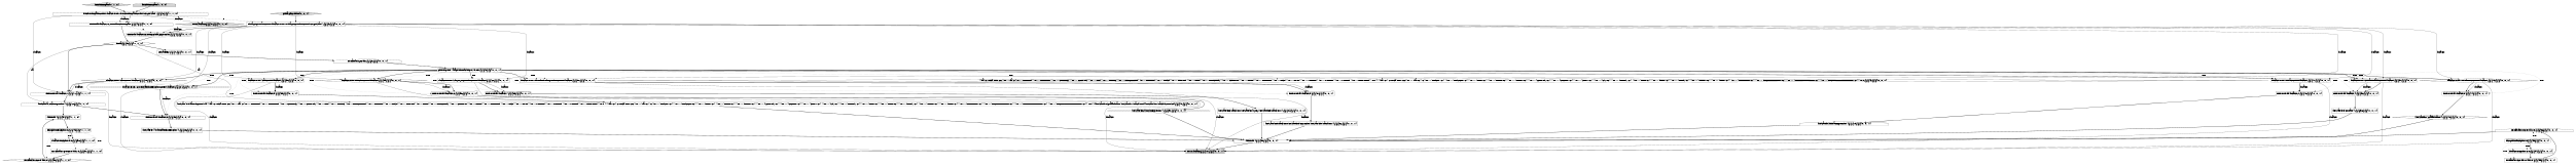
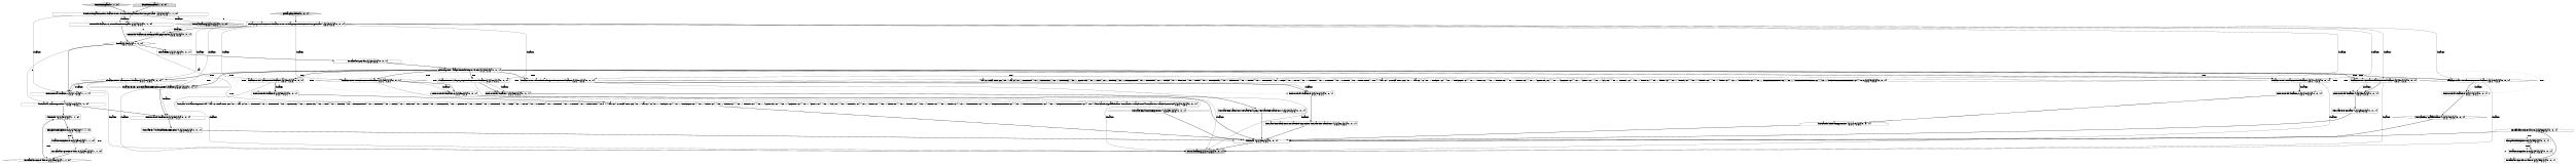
  digraph {
    node [fillcolor=white shape=folder style=filled]
    edge [style=bold]
    n1 [fillcolor=lightgray label="functionTemplate['0', '1', '0']" shape=diamond]
    n2 [label="FunctionTemplateContext _localctx = new FunctionTemplateContext(_ctx,getState())@@@3@@@['1', '1', '0']" shape=house]
    n3 [label="enterOuterAlt(_localctx,1)@@@11@@@['1', '1', '1']" shape=house]
    n4 [fillcolor=lightgray label="return _localctx@@@57@@@['1', '1', '0']" shape=diamond]
    n5 [label="PrimaryExpressionContext _localctx = new PrimaryExpressionContext(_ctx,getState())@@@3@@@['0', '0', '1']"]
    n6 [label="enterRule(_localctx,76,RULE_functionTemplate)@@@4@@@['1', '1', '0']" shape=house]
    n7 [label="{setState(588)match(T__0)setState(589)expression()setState(590)match(T__1)}@@@82@@@['0', '0', '1']"]
    n8 [label="{exitRule()}@@@98@@@['0', '0', '1']" shape=house]
    n9 [fillcolor=lightgray label="return _localctx@@@101@@@['0', '0', '1']"]
    n10 [label="{setState(572)castExpression()}@@@12@@@['1', '1', '1']" shape=house]
    n11 [label="enterOuterAlt(_localctx,3)@@@25@@@['0', '0', '1']" shape=house]
    n12 [label="{exitRule()}@@@54@@@['1', '1', '0']"]
    n13 [label="_localctx = new CurrentDateTimeFunctionContext(_localctx)@@@24@@@['0', '0', '1']" shape=diamond]
    n14 [label="{setState(574)builtinDateTimeFunction()}@@@26@@@['0', '0', '1']"]
    n15 [label="{setState(587)qualifiedName()}@@@75@@@['0', '0', '1']" shape=diamond]
    n16 [label="RecognitionException re@@@49@@@['1', '1', '0']" shape=cylinder]
    n17 [label="_localctx = new FunctionContext(_localctx)@@@55@@@['0', '0', '1']" shape=diamond]
    n18 [label="enterOuterAlt(_localctx,6)@@@56@@@['0', '0', '1']"]
    n19 [label="{setState(582)functionExpression()}@@@57@@@['0', '0', '1']" shape=diamond]
    n20 [fillcolor=lightgray label="functionTemplate['1', '0', '0']" shape=house]
    n21 [label="RecognitionException re@@@93@@@['0', '0', '1']" shape=cylinder]
    n22 [label="_localctx.exception = re@@@94@@@['0', '0', '1']"]
    n23 [label="_errHandler.recover(this,re)@@@96@@@['0', '0', '1']" shape=house]
    n24 [label="_errHandler.reportError(this,re)@@@95@@@['0', '0', '1']"]
    n25 [fillcolor=lightgray label="primaryExpression['0', '0', '1']" shape=diamond]
    n26 [label="_localctx = new ParenthesizedExpressionContext(_localctx)@@@80@@@['0', '0', '1']"]
    n27 [label="_localctx = new SubqueryExpressionContext(_localctx)@@@62@@@['0', '0', '1']"]
    n28 [label="enterRule(_localctx,60,RULE_primaryExpression)@@@4@@@['0', '0', '1']" shape=cylinder]
    n29 [label="_localctx = new ExtractContext(_localctx)@@@17@@@['0', '0', '1']" shape=cylinder]
    n30 [label="_localctx = new ConstantDefaultContext(_localctx)@@@31@@@['0', '0', '1']" shape=cylinder]
    n31 [label="_localctx = new DereferenceContext(_localctx)@@@73@@@['0', '0', '1']" shape=diamond]
    n32 [label="_localctx = new StarContext(_localctx)@@@38@@@['0', '0', '1']" shape=cylinder]
    n33 [label="_localctx = new CastContext(_localctx)@@@10@@@['0', '0', '1']" shape=diamond]
    n34 [label="enterOuterAlt(_localctx,9)@@@81@@@['0', '0', '1']"]
    n35 [label="enterOuterAlt(_localctx,7)@@@63@@@['0', '0', '1']" shape=cylinder]
    n36 [label="{setState(583)match(T__0)setState(584)query()setState(585)match(T__1)}@@@64@@@['0', '0', '1']"]
    n37 [label="_errHandler.recover(this,re)@@@52@@@['1', '1', '0']" shape=diamond]
    n38 [label="{setState(579)_la = _input.LA(1)if ((((_la) & ~0x3f) == 0 && ((1L << _la) & ((1L << ANALYZE) | (1L << ANALYZED) | (1L << CATALOGS) | (1L << COLUMNS) | (1L << DAY) | (1L << DEBUG) | (1L << EXECUTABLE) | (1L << EXPLAIN) | (1L << FIRST) | (1L << FORMAT) | (1L << FULL) | (1L << FUNCTIONS) | (1L << GRAPHVIZ) | (1L << HOUR) | (1L << INTERVAL) | (1L << LAST) | (1L << LIMIT) | (1L << MAPPED) | (1L << MINUTE) | (1L << MONTH) | (1L << OPTIMIZED))) != 0) || ((((_la - 67)) & ~0x3f) == 0 && ((1L << (_la - 67)) & ((1L << (PARSED - 67)) | (1L << (PHYSICAL - 67)) | (1L << (PLAN - 67)) | (1L << (RLIKE - 67)) | (1L << (QUERY - 67)) | (1L << (SCHEMAS - 67)) | (1L << (SECOND - 67)) | (1L << (SHOW - 67)) | (1L << (SYS - 67)) | (1L << (TABLES - 67)) | (1L << (TEXT - 67)) | (1L << (TYPE - 67)) | (1L << (TYPES - 67)) | (1L << (VERIFY - 67)) | (1L << (YEAR - 67)) | (1L << (IDENTIFIER - 67)) | (1L << (DIGIT_IDENTIFIER - 67)) | (1L << (QUOTED_IDENTIFIER - 67)) | (1L << (BACKQUOTED_IDENTIFIER - 67)))) != 0)) {{setState(576)qualifiedName()setState(577)match(DOT)}}setState(581)match(ASTERISK)}@@@40@@@['0', '0', '1']"]
    n39 [label="int _la@@@5@@@['1', '1', '1']" shape=diamond]
    n40 [label="setState(592)@@@7@@@['0', '0', '1']"]
    n41 [label="enterOuterAlt(_localctx,2)@@@18@@@['0', '0', '1']"]
    n42 [label="{setState(573)extractExpression()}@@@19@@@['0', '0', '1']" shape=house]
    n43 [label="enterOuterAlt(_localctx,4)@@@32@@@['0', '0', '1']" shape=cylinder]
    n44 [label="{setState(575)constant()}@@@33@@@['0', '0', '1']"]
    n45 [label="enterOuterAlt(_localctx,8)@@@74@@@['0', '0', '1']" shape=cylinder]
    n46 [label="enterOuterAlt(_localctx,5)@@@39@@@['0', '0', '1']"]
    n47 [label="_localctx.exception = re@@@50@@@['1', '1', '0']"]
    n48 [label="_errHandler.reportError(this,re)@@@51@@@['1', '1', '0']"]
    n49 [label="getInterpreter().adaptivePredict(_input,79,_ctx)@@@9@@@['0', '0', '1']" shape=cylinder]
    n50 [label="(((_la) & ~0x3f) == 0 && ((1L << _la) & ((1L << ANALYZE) | (1L << ANALYZED) | (1L << CATALOGS) | (1L << COLUMNS) | (1L << DAY) | (1L << DEBUG) | (1L << EXECUTABLE) | (1L << EXPLAIN) | (1L << FIRST) | (1L << FORMAT) | (1L << FULL) | (1L << FUNCTIONS) | (1L << GRAPHVIZ) | (1L << HOUR) | (1L << INTERVAL) | (1L << LAST) | (1L << LIMIT) | (1L << MAPPED) | (1L << MINUTE) | (1L << MONTH) | (1L << OPTIMIZED))) != 0) || ((((_la - 67)) & ~0x3f) == 0 && ((1L << (_la - 67)) & ((1L << (PARSED - 67)) | (1L << (PHYSICAL - 67)) | (1L << (PLAN - 67)) | (1L << (RLIKE - 67)) | (1L << (QUERY - 67)) | (1L << (SCHEMAS - 67)) | (1L << (SECOND - 67)) | (1L << (SHOW - 67)) | (1L << (SYS - 67)) | (1L << (TABLES - 67)) | (1L << (TEXT - 67)) | (1L << (TYPE - 67)) | (1L << (TYPES - 67)) | (1L << (VERIFY - 67)) | (1L << (YEAR - 67)) | (1L << (IDENTIFIER - 67)) | (1L << (DIGIT_IDENTIFIER - 67)) | (1L << (QUOTED_IDENTIFIER - 67)) | (1L << (BACKQUOTED_IDENTIFIER - 67)))) != 0)@@@43@@@['0', '0', '1']" shape=diamond]
    n51 [label="_errHandler.sync(this)@@@8@@@['0', '0', '1']" shape=house]
    n1 -> n2
    n2 -> n3 [label=_localctx style=solid]
    n2 -> n4 [label=_localctx style=solid]
    n2 -> n5 [label=0 style=dashed]
    n2 -> n6
    n2 -> n6 [label=_localctx style=solid]
-   n3 -> n10
+   n3 -> n10 [style=dotted]
    n5 -> n13 [label=_localctx style=solid]
    n5 -> n17 [label=_localctx style=solid]
    n5 -> n26 [label=_localctx style=solid]
    n5 -> n27 [label=_localctx style=solid]
    n5 -> n28
    n5 -> n28 [label=_localctx style=solid]
    n5 -> n29 [label=_localctx style=solid]
    n5 -> n30 [label=_localctx style=solid]
    n5 -> n31 [label=_localctx style=solid]
    n5 -> n32 [label=_localctx style=solid]
    n5 -> n33 [label=_localctx style=solid]
    n6 -> n28 [label=0 style=dashed]
    n6 -> n39
    n7 -> n8
    n8 -> n9
    n10 -> n11
    n10 -> n12
    n11 -> n14
    n12 -> n16
    n13 -> n9 [label=_localctx style=solid]
    n13 -> n11 [label=_localctx style=solid]
    n13 -> n11
    n14 -> n8
    n15 -> n8
    n16 -> n37 [label=true style=dotted]
    n16 -> n47
    n16 -> n47 [label=true style=dotted]
    n16 -> n48 [label=true style=dotted]
    n17 -> n9 [label=_localctx style=solid]
    n17 -> n18 [label=_localctx style=solid]
    n17 -> n18
-   n18 -> n19
+   n18 -> n8
    n19 -> n8
    n20 -> n2
    n21 -> n22
    n21 -> n22 [label=true style=dotted]
-   n21 -> n23 [label=true style=dotted]
-   n21 -> n24 [label=true style=dotted]
+   n23 -> n21 [label=true style=dotted]
+   n21 -> n24 [label=0 style=dotted]
    n22 -> n24
    n23 -> n8
    n24 -> n23
    n25 -> n5
    n26 -> n9 [label=_localctx style=solid]
    n26 -> n34
    n26 -> n34 [label=_localctx style=solid]
    n27 -> n9 [label=_localctx style=solid]
    n27 -> n35 [label=_localctx style=solid]
    n27 -> n35
    n28 -> n39
    n29 -> n9 [label=_localctx style=solid]
    n29 -> n41 [label=_localctx style=solid]
    n29 -> n41
    n30 -> n9 [label=_localctx style=solid]
    n30 -> n43 [label=_localctx style=solid]
    n30 -> n43
    n31 -> n9 [label=_localctx style=solid]
    n31 -> n45 [label=_localctx style=solid]
    n31 -> n45
    n32 -> n9 [label=_localctx style=solid]
    n32 -> n46
    n32 -> n46 [label=_localctx style=solid]
    n33 -> n3
    n33 -> n3 [label=_localctx style=solid]
    n33 -> n9 [label=_localctx style=solid]
    n34 -> n7
    n35 -> n36
    n36 -> n8
    n37 -> n12
    n38 -> n8
    n39 -> n3
-   n39 -> n10 [label=_la style=solid]
+   n39 -> n10 [label=0 style=solid]
    n39 -> n38 [label=_la style=solid]
    n39 -> n40
    n40 -> n51
    n41 -> n42
    n42 -> n8
    n43 -> n44
    n44 -> n8
    n45 -> n15
    n46 -> n38
    n47 -> n48 [style=dashed]
    n48 -> n37
    n49 -> n3 [label=true style=dotted]
    n49 -> n11 [label=true style=dotted]
    n49 -> n13
    n49 -> n13 [label=true style=dotted]
    n49 -> n17
    n49 -> n17 [label=true style=dotted]
    n49 -> n18 [label=true style=dotted]
    n49 -> n26 [label=true style=dotted]
    n49 -> n26
    n49 -> n27 [label=true style=dotted]
    n49 -> n27
    n49 -> n29
    n49 -> n29 [label=true style=dotted]
    n49 -> n30 [label=true style=dotted]
    n49 -> n30
    n49 -> n31
    n49 -> n31 [label=true style=dotted]
    n49 -> n32 [label=true style=dotted]
    n49 -> n32
    n49 -> n33 [label=true style=dotted]
    n49 -> n33
    n49 -> n34 [label=true style=dotted]
    n49 -> n35 [label=true style=dotted]
    n49 -> n41 [label=true style=dotted]
    n49 -> n43 [label=true style=dotted]
    n49 -> n45 [label=true style=dotted]
    n49 -> n46 [label=true style=dotted]
    n49 -> n50 [label=true style=dotted]
    n51 -> n49
  }
